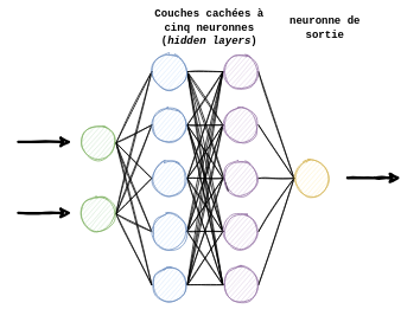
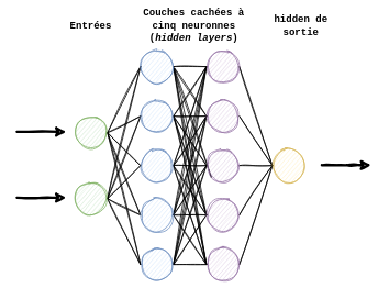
  <mxCell id="0" />
  <mxCell id="1" parent="0" />
  <mxCell id="2" style="rounded=0;orthogonalLoop=1;jettySize=auto;html=1;exitX=1;exitY=0.5;exitDx=0;exitDy=0;entryX=0;entryY=0.5;entryDx=0;entryDy=0;endArrow=none;endFill=0;sketch=1;" edge="1" parent="1" source="7" target="19"><mxGeometry relative="1" as="geometry" /></mxCell>
  <mxCell id="3" style="edgeStyle=none;rounded=0;orthogonalLoop=1;jettySize=auto;html=1;exitX=1;exitY=0.5;exitDx=0;exitDy=0;entryX=0;entryY=0.5;entryDx=0;entryDy=0;endArrow=none;endFill=0;sketch=1;" edge="1" parent="1" source="7" target="25"><mxGeometry relative="1" as="geometry" /></mxCell>
  <mxCell id="4" style="edgeStyle=none;rounded=0;orthogonalLoop=1;jettySize=auto;html=1;exitX=1;exitY=0.5;exitDx=0;exitDy=0;entryX=0;entryY=0.5;entryDx=0;entryDy=0;endArrow=none;endFill=0;sketch=1;" edge="1" parent="1" source="7" target="31"><mxGeometry relative="1" as="geometry" /></mxCell>
  <mxCell id="5" style="edgeStyle=none;rounded=0;orthogonalLoop=1;jettySize=auto;html=1;exitX=1;exitY=0.5;exitDx=0;exitDy=0;entryX=0;entryY=0.5;entryDx=0;entryDy=0;endArrow=none;endFill=0;sketch=1;" edge="1" parent="1" source="7" target="37"><mxGeometry relative="1" as="geometry" /></mxCell>
  <mxCell id="6" style="edgeStyle=none;rounded=0;orthogonalLoop=1;jettySize=auto;html=1;exitX=1;exitY=0.5;exitDx=0;exitDy=0;entryX=0;entryY=0.5;entryDx=0;entryDy=0;endArrow=none;endFill=0;sketch=1;" edge="1" parent="1" source="7" target="43"><mxGeometry relative="1" as="geometry" /></mxCell>
  <mxCell id="7" value="" style="ellipse;whiteSpace=wrap;html=1;aspect=fixed;fillColor=#d5e8d4;strokeColor=#82b366;sketch=1;" vertex="1" parent="1"><mxGeometry x="90" y="140" width="40" height="40" as="geometry" /></mxCell>
  <mxCell id="8" style="edgeStyle=none;rounded=0;orthogonalLoop=1;jettySize=auto;html=1;exitX=1;exitY=0.5;exitDx=0;exitDy=0;entryX=0;entryY=0.5;entryDx=0;entryDy=0;endArrow=none;endFill=0;sketch=1;" edge="1" parent="1" source="13" target="19"><mxGeometry relative="1" as="geometry" /></mxCell>
  <mxCell id="9" style="edgeStyle=none;rounded=0;orthogonalLoop=1;jettySize=auto;html=1;exitX=1;exitY=0.5;exitDx=0;exitDy=0;entryX=0;entryY=0.5;entryDx=0;entryDy=0;endArrow=none;endFill=0;sketch=1;" edge="1" parent="1" source="13" target="25"><mxGeometry relative="1" as="geometry" /></mxCell>
  <mxCell id="10" style="edgeStyle=none;rounded=0;orthogonalLoop=1;jettySize=auto;html=1;exitX=1;exitY=0.5;exitDx=0;exitDy=0;entryX=0;entryY=0.5;entryDx=0;entryDy=0;endArrow=none;endFill=0;sketch=1;" edge="1" parent="1" source="13" target="31"><mxGeometry relative="1" as="geometry" /></mxCell>
  <mxCell id="11" style="edgeStyle=none;rounded=0;orthogonalLoop=1;jettySize=auto;html=1;exitX=1;exitY=0.5;exitDx=0;exitDy=0;entryX=0;entryY=0.5;entryDx=0;entryDy=0;endArrow=none;endFill=0;sketch=1;" edge="1" parent="1" source="13" target="37"><mxGeometry relative="1" as="geometry" /></mxCell>
  <mxCell id="12" style="edgeStyle=none;rounded=0;orthogonalLoop=1;jettySize=auto;html=1;exitX=1;exitY=0.5;exitDx=0;exitDy=0;endArrow=none;endFill=0;sketch=1;" edge="1" parent="1" source="13"><mxGeometry relative="1" as="geometry"><mxPoint x="170" y="320" as="targetPoint" /></mxGeometry></mxCell>
  <mxCell id="13" value="" style="ellipse;whiteSpace=wrap;html=1;aspect=fixed;fillColor=#d5e8d4;strokeColor=#82b366;sketch=1;" vertex="1" parent="1"><mxGeometry x="90" y="220" width="40" height="40" as="geometry" /></mxCell>
  <mxCell id="14" style="edgeStyle=none;rounded=0;orthogonalLoop=1;jettySize=auto;html=1;exitX=1;exitY=0.5;exitDx=0;exitDy=0;entryX=0;entryY=0.5;entryDx=0;entryDy=0;endArrow=none;endFill=0;sketch=1;" edge="1" parent="1" source="19" target="45"><mxGeometry relative="1" as="geometry" /></mxCell>
  <mxCell id="15" style="edgeStyle=none;rounded=0;orthogonalLoop=1;jettySize=auto;html=1;exitX=1;exitY=0.5;exitDx=0;exitDy=0;entryX=0;entryY=0.5;entryDx=0;entryDy=0;endArrow=none;endFill=0;sketch=1;" edge="1" parent="1" source="19" target="47"><mxGeometry relative="1" as="geometry" /></mxCell>
  <mxCell id="16" style="edgeStyle=none;rounded=0;orthogonalLoop=1;jettySize=auto;html=1;exitX=1;exitY=0.5;exitDx=0;exitDy=0;entryX=0;entryY=1;entryDx=0;entryDy=0;endArrow=none;endFill=0;sketch=1;" edge="1" parent="1" source="19" target="49"><mxGeometry relative="1" as="geometry" /></mxCell>
  <mxCell id="17" style="edgeStyle=none;rounded=0;orthogonalLoop=1;jettySize=auto;html=1;exitX=1;exitY=0.5;exitDx=0;exitDy=0;entryX=0;entryY=0.5;entryDx=0;entryDy=0;endArrow=none;endFill=0;sketch=1;" edge="1" parent="1" source="19" target="51"><mxGeometry relative="1" as="geometry" /></mxCell>
  <mxCell id="18" style="edgeStyle=none;rounded=0;orthogonalLoop=1;jettySize=auto;html=1;exitX=1;exitY=0.5;exitDx=0;exitDy=0;entryX=0;entryY=0.5;entryDx=0;entryDy=0;endArrow=none;endFill=0;sketch=1;" edge="1" parent="1" source="19" target="53"><mxGeometry relative="1" as="geometry" /></mxCell>
  <mxCell id="19" value="" style="ellipse;whiteSpace=wrap;html=1;aspect=fixed;fillColor=#dae8fc;strokeColor=#6c8ebf;sketch=1;" vertex="1" parent="1"><mxGeometry x="170" y="60" width="40" height="40" as="geometry" /></mxCell>
  <mxCell id="20" style="edgeStyle=none;rounded=0;orthogonalLoop=1;jettySize=auto;html=1;exitX=1;exitY=0.5;exitDx=0;exitDy=0;entryX=0;entryY=0.5;entryDx=0;entryDy=0;endArrow=none;endFill=0;sketch=1;" edge="1" parent="1" source="25" target="45"><mxGeometry relative="1" as="geometry" /></mxCell>
  <mxCell id="21" style="edgeStyle=none;rounded=0;orthogonalLoop=1;jettySize=auto;html=1;exitX=1;exitY=0.5;exitDx=0;exitDy=0;endArrow=none;endFill=0;sketch=1;" edge="1" parent="1" source="25" target="47"><mxGeometry relative="1" as="geometry" /></mxCell>
  <mxCell id="22" style="edgeStyle=none;rounded=0;orthogonalLoop=1;jettySize=auto;html=1;exitX=1;exitY=0.5;exitDx=0;exitDy=0;entryX=0;entryY=0.5;entryDx=0;entryDy=0;endArrow=none;endFill=0;sketch=1;" edge="1" parent="1" source="25" target="49"><mxGeometry relative="1" as="geometry" /></mxCell>
  <mxCell id="23" style="edgeStyle=none;rounded=0;orthogonalLoop=1;jettySize=auto;html=1;exitX=1;exitY=0.5;exitDx=0;exitDy=0;entryX=0;entryY=0.5;entryDx=0;entryDy=0;endArrow=none;endFill=0;sketch=1;" edge="1" parent="1" source="25" target="51"><mxGeometry relative="1" as="geometry" /></mxCell>
  <mxCell id="24" style="edgeStyle=none;rounded=0;orthogonalLoop=1;jettySize=auto;html=1;exitX=1;exitY=0.5;exitDx=0;exitDy=0;entryX=0;entryY=0.5;entryDx=0;entryDy=0;endArrow=none;endFill=0;sketch=1;" edge="1" parent="1" source="25" target="53"><mxGeometry relative="1" as="geometry" /></mxCell>
  <mxCell id="25" value="" style="ellipse;whiteSpace=wrap;html=1;aspect=fixed;fillColor=#dae8fc;strokeColor=#6c8ebf;sketch=1;" vertex="1" parent="1"><mxGeometry x="170" y="120" width="40" height="40" as="geometry" /></mxCell>
  <mxCell id="26" style="edgeStyle=none;rounded=0;orthogonalLoop=1;jettySize=auto;html=1;exitX=1;exitY=0.5;exitDx=0;exitDy=0;entryX=0;entryY=0.5;entryDx=0;entryDy=0;endArrow=none;endFill=0;sketch=1;" edge="1" parent="1" source="31" target="45"><mxGeometry relative="1" as="geometry" /></mxCell>
  <mxCell id="27" style="edgeStyle=none;rounded=0;orthogonalLoop=1;jettySize=auto;html=1;exitX=1;exitY=0.5;exitDx=0;exitDy=0;endArrow=none;endFill=0;sketch=1;" edge="1" parent="1" source="31"><mxGeometry relative="1" as="geometry"><mxPoint x="250" y="140" as="targetPoint" /></mxGeometry></mxCell>
  <mxCell id="28" style="edgeStyle=none;rounded=0;orthogonalLoop=1;jettySize=auto;html=1;exitX=1;exitY=0.5;exitDx=0;exitDy=0;endArrow=none;endFill=0;sketch=1;" edge="1" parent="1" source="31"><mxGeometry relative="1" as="geometry"><mxPoint x="250" y="200" as="targetPoint" /></mxGeometry></mxCell>
  <mxCell id="29" style="edgeStyle=none;rounded=0;orthogonalLoop=1;jettySize=auto;html=1;exitX=1;exitY=0.5;exitDx=0;exitDy=0;entryX=0;entryY=0.5;entryDx=0;entryDy=0;endArrow=none;endFill=0;sketch=1;" edge="1" parent="1" source="31" target="51"><mxGeometry relative="1" as="geometry" /></mxCell>
  <mxCell id="30" style="edgeStyle=none;rounded=0;orthogonalLoop=1;jettySize=auto;html=1;exitX=1;exitY=0.5;exitDx=0;exitDy=0;entryX=0;entryY=0.5;entryDx=0;entryDy=0;endArrow=none;endFill=0;sketch=1;" edge="1" parent="1" source="31" target="53"><mxGeometry relative="1" as="geometry" /></mxCell>
  <mxCell id="31" value="" style="ellipse;whiteSpace=wrap;html=1;aspect=fixed;fillColor=#dae8fc;strokeColor=#6c8ebf;sketch=1;" vertex="1" parent="1"><mxGeometry x="170" y="180" width="40" height="40" as="geometry" /></mxCell>
  <mxCell id="32" style="edgeStyle=none;rounded=0;orthogonalLoop=1;jettySize=auto;html=1;exitX=1;exitY=0.5;exitDx=0;exitDy=0;entryX=0;entryY=0.5;entryDx=0;entryDy=0;endArrow=none;endFill=0;sketch=1;" edge="1" parent="1" source="37" target="45"><mxGeometry relative="1" as="geometry" /></mxCell>
  <mxCell id="33" style="edgeStyle=none;rounded=0;orthogonalLoop=1;jettySize=auto;html=1;exitX=1;exitY=0.5;exitDx=0;exitDy=0;endArrow=none;endFill=0;sketch=1;" edge="1" parent="1" source="37"><mxGeometry relative="1" as="geometry"><mxPoint x="250" y="140" as="targetPoint" /></mxGeometry></mxCell>
  <mxCell id="34" style="edgeStyle=none;rounded=0;orthogonalLoop=1;jettySize=auto;html=1;exitX=1;exitY=0.5;exitDx=0;exitDy=0;entryX=0;entryY=0.5;entryDx=0;entryDy=0;endArrow=none;endFill=0;sketch=1;" edge="1" parent="1" source="37" target="49"><mxGeometry relative="1" as="geometry" /></mxCell>
  <mxCell id="35" style="edgeStyle=none;rounded=0;orthogonalLoop=1;jettySize=auto;html=1;exitX=1;exitY=0.5;exitDx=0;exitDy=0;entryX=0;entryY=0.5;entryDx=0;entryDy=0;endArrow=none;endFill=0;sketch=1;" edge="1" parent="1" source="37" target="51"><mxGeometry relative="1" as="geometry" /></mxCell>
  <mxCell id="36" style="edgeStyle=none;rounded=0;orthogonalLoop=1;jettySize=auto;html=1;exitX=1;exitY=0.5;exitDx=0;exitDy=0;entryX=0;entryY=0.5;entryDx=0;entryDy=0;endArrow=none;endFill=0;sketch=1;" edge="1" parent="1" source="37" target="53"><mxGeometry relative="1" as="geometry" /></mxCell>
  <mxCell id="37" value="" style="ellipse;whiteSpace=wrap;html=1;aspect=fixed;fillColor=#dae8fc;strokeColor=#6c8ebf;sketch=1;" vertex="1" parent="1"><mxGeometry x="170" y="240" width="40" height="40" as="geometry" /></mxCell>
  <mxCell id="38" style="edgeStyle=none;rounded=0;orthogonalLoop=1;jettySize=auto;html=1;exitX=1;exitY=0.5;exitDx=0;exitDy=0;entryX=0;entryY=0.5;entryDx=0;entryDy=0;endArrow=none;endFill=0;sketch=1;" edge="1" parent="1" source="43" target="45"><mxGeometry relative="1" as="geometry" /></mxCell>
  <mxCell id="39" style="edgeStyle=none;rounded=0;orthogonalLoop=1;jettySize=auto;html=1;exitX=1;exitY=0.5;exitDx=0;exitDy=0;endArrow=none;endFill=0;sketch=1;" edge="1" parent="1" source="43"><mxGeometry relative="1" as="geometry"><mxPoint x="250" y="140" as="targetPoint" /></mxGeometry></mxCell>
  <mxCell id="40" style="edgeStyle=none;rounded=0;orthogonalLoop=1;jettySize=auto;html=1;exitX=1;exitY=0.5;exitDx=0;exitDy=0;entryX=0;entryY=0.5;entryDx=0;entryDy=0;endArrow=none;endFill=0;sketch=1;" edge="1" parent="1" source="43" target="49"><mxGeometry relative="1" as="geometry" /></mxCell>
  <mxCell id="41" style="edgeStyle=none;rounded=0;orthogonalLoop=1;jettySize=auto;html=1;exitX=1;exitY=0.5;exitDx=0;exitDy=0;entryX=0;entryY=0.5;entryDx=0;entryDy=0;endArrow=none;endFill=0;sketch=1;" edge="1" parent="1" source="43" target="51"><mxGeometry relative="1" as="geometry" /></mxCell>
  <mxCell id="42" style="edgeStyle=none;rounded=0;orthogonalLoop=1;jettySize=auto;html=1;exitX=1;exitY=0.5;exitDx=0;exitDy=0;entryX=0;entryY=0.5;entryDx=0;entryDy=0;endArrow=none;endFill=0;sketch=1;" edge="1" parent="1" source="43" target="53"><mxGeometry relative="1" as="geometry" /></mxCell>
  <mxCell id="43" value="" style="ellipse;whiteSpace=wrap;html=1;aspect=fixed;fillColor=#dae8fc;strokeColor=#6c8ebf;sketch=1;" vertex="1" parent="1"><mxGeometry x="170" y="300" width="40" height="40" as="geometry" /></mxCell>
  <mxCell id="44" style="edgeStyle=none;rounded=0;orthogonalLoop=1;jettySize=auto;html=1;exitX=1;exitY=0.5;exitDx=0;exitDy=0;entryX=0;entryY=0.5;entryDx=0;entryDy=0;endArrow=none;endFill=0;sketch=1;" edge="1" parent="1" source="45" target="54"><mxGeometry relative="1" as="geometry" /></mxCell>
  <mxCell id="45" value="" style="ellipse;whiteSpace=wrap;html=1;aspect=fixed;fillColor=#e1d5e7;strokeColor=#9673a6;sketch=1;" vertex="1" parent="1"><mxGeometry x="250" y="60" width="40" height="40" as="geometry" /></mxCell>
  <mxCell id="46" style="edgeStyle=none;rounded=0;orthogonalLoop=1;jettySize=auto;html=1;exitX=1;exitY=0.5;exitDx=0;exitDy=0;entryX=0;entryY=0.5;entryDx=0;entryDy=0;endArrow=none;endFill=0;sketch=1;" edge="1" parent="1" source="47" target="54"><mxGeometry relative="1" as="geometry" /></mxCell>
  <mxCell id="47" value="" style="ellipse;whiteSpace=wrap;html=1;aspect=fixed;fillColor=#e1d5e7;strokeColor=#9673a6;sketch=1;" vertex="1" parent="1"><mxGeometry x="250" y="120" width="40" height="40" as="geometry" /></mxCell>
  <mxCell id="48" style="edgeStyle=none;rounded=0;orthogonalLoop=1;jettySize=auto;html=1;exitX=1;exitY=0.5;exitDx=0;exitDy=0;entryX=0;entryY=0.5;entryDx=0;entryDy=0;endArrow=none;endFill=0;sketch=1;" edge="1" parent="1" source="49" target="54"><mxGeometry relative="1" as="geometry" /></mxCell>
  <mxCell id="49" value="" style="ellipse;whiteSpace=wrap;html=1;aspect=fixed;fillColor=#e1d5e7;strokeColor=#9673a6;sketch=1;" vertex="1" parent="1"><mxGeometry x="250" y="180" width="40" height="40" as="geometry" /></mxCell>
  <mxCell id="50" style="edgeStyle=none;rounded=0;orthogonalLoop=1;jettySize=auto;html=1;exitX=1;exitY=0.5;exitDx=0;exitDy=0;entryX=0;entryY=0.5;entryDx=0;entryDy=0;endArrow=none;endFill=0;sketch=1;" edge="1" parent="1" source="51" target="54"><mxGeometry relative="1" as="geometry" /></mxCell>
  <mxCell id="51" value="" style="ellipse;whiteSpace=wrap;html=1;aspect=fixed;fillColor=#e1d5e7;strokeColor=#9673a6;sketch=1;" vertex="1" parent="1"><mxGeometry x="250" y="240" width="40" height="40" as="geometry" /></mxCell>
  <mxCell id="52" style="edgeStyle=none;rounded=0;orthogonalLoop=1;jettySize=auto;html=1;exitX=1;exitY=0.5;exitDx=0;exitDy=0;entryX=0;entryY=0.5;entryDx=0;entryDy=0;endArrow=none;endFill=0;sketch=1;" edge="1" parent="1" source="53" target="54"><mxGeometry relative="1" as="geometry" /></mxCell>
  <mxCell id="53" value="" style="ellipse;whiteSpace=wrap;html=1;aspect=fixed;fillColor=#e1d5e7;strokeColor=#9673a6;sketch=1;" vertex="1" parent="1"><mxGeometry x="250" y="300" width="40" height="40" as="geometry" /></mxCell>
  <mxCell id="54" value="" style="ellipse;whiteSpace=wrap;html=1;aspect=fixed;fillColor=#fff2cc;strokeColor=#d6b656;sketch=1;" vertex="1" parent="1"><mxGeometry x="330" y="180" width="40" height="40" as="geometry" /></mxCell>
  <mxCell id="55" value="" style="endArrow=classic;html=1;strokeWidth=3;sketch=1;" edge="1" parent="1"><mxGeometry width="50" height="50" relative="1" as="geometry"><mxPoint x="20" y="159" as="sourcePoint" /><mxPoint x="80" y="159" as="targetPoint" /></mxGeometry></mxCell>
  <mxCell id="56" value="" style="endArrow=classic;html=1;strokeWidth=3;sketch=1;" edge="1" parent="1"><mxGeometry width="50" height="50" relative="1" as="geometry"><mxPoint x="20" y="239" as="sourcePoint" /><mxPoint x="80" y="239" as="targetPoint" /><Array as="points"><mxPoint x="60" y="239" /></Array></mxGeometry></mxCell>
  <mxCell id="57" value="" style="endArrow=classic;html=1;strokeWidth=3;sketch=1;" edge="1" parent="1"><mxGeometry width="50" height="50" relative="1" as="geometry"><mxPoint x="390" y="199.5" as="sourcePoint" /><mxPoint x="450" y="199.5" as="targetPoint" /><Array as="points"><mxPoint x="430" y="199.5" /></Array></mxGeometry></mxCell>
+ <mxCell id="58" value="&lt;b&gt;&lt;font face=&quot;Courier New&quot;&gt;Entrées&lt;/font&gt;&lt;/b&gt;" style="text;html=1;strokeColor=none;fillColor=none;align=center;verticalAlign=middle;whiteSpace=wrap;rounded=0;sketch=1;" vertex="1" parent="1"><mxGeometry x="90" y="20" width="40" height="20" as="geometry" /></mxCell>
  <mxCell id="59" value="&lt;b&gt;&lt;font face=&quot;Courier New&quot;&gt;Couches cachées à cinq neuronnes (&lt;i&gt;hidden layers&lt;/i&gt;)&lt;/font&gt;&lt;/b&gt;" style="text;html=1;strokeColor=none;fillColor=none;align=center;verticalAlign=middle;whiteSpace=wrap;rounded=0;sketch=1;" vertex="1" parent="1"><mxGeometry x="160" y="20" width="150" height="20" as="geometry" /></mxCell>
- <mxCell id="60" value="&lt;font face=&quot;Courier New&quot;&gt;&lt;b&gt;neuronne de sortie&lt;/b&gt;&lt;/font&gt;" style="text;html=1;strokeColor=none;fillColor=none;align=center;verticalAlign=middle;whiteSpace=wrap;rounded=0;sketch=1;" vertex="1" parent="1"><mxGeometry x="320" y="20" width="90" height="20" as="geometry" /></mxCell>
+ <mxCell id="60" value="&lt;font face=&quot;Courier New&quot;&gt;&lt;b&gt;hidden de sortie&lt;/b&gt;&lt;/font&gt;" style="text;html=1;strokeColor=none;fillColor=none;align=center;verticalAlign=middle;whiteSpace=wrap;rounded=0;sketch=1;" vertex="1" parent="1"><mxGeometry x="320" y="20" width="90" height="20" as="geometry" /></mxCell>
